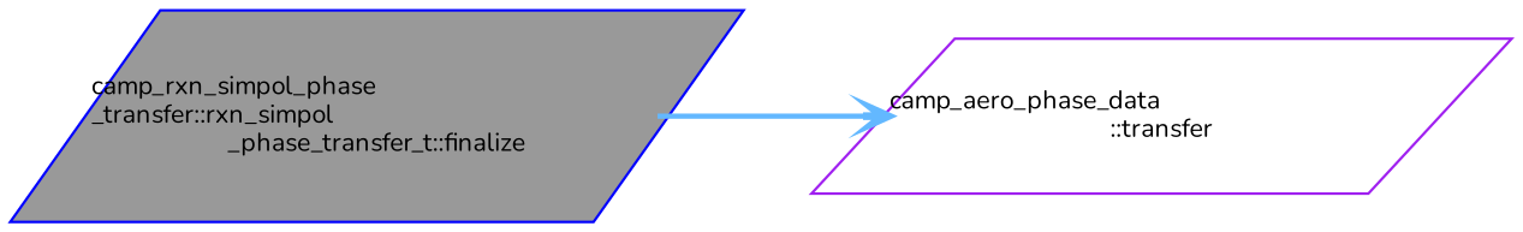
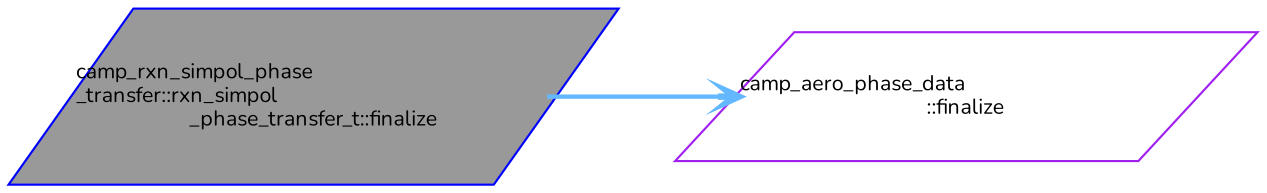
  digraph {
    rankdir=LR
    fontname=Nunito
    node [fontname=Nunito fontsize=10 shape=parallelogram style=filled]
    n1 [color=blue fillcolor=grey60 fontcolor=black height=0.2 label="camp_rxn_simpol_phase\l_transfer::rxn_simpol\l_phase_transfer_t::finalize" width=0.4]
-   n2 [color=purple fillcolor=white height=0.2 label="camp_aero_phase_data\l::transfer" width=0.4]
+   n2 [color=purple fillcolor=white height=0.2 label="camp_aero_phase_data\l::finalize" width=0.4]
    n1 -> n2 [color=steelblue1 fontname=Nunito fontsize=10 labelfontname=Helvetica labelfontsize=10 style=bold arrowhead=vee]
  }
